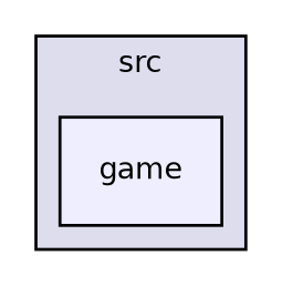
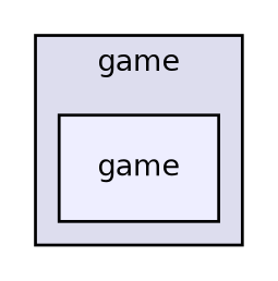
  digraph {
    compound=true
    n1 [fillcolor="#eeeeff" fontname=Helvetica fontsize=10 label=game pencolor=black shape=box style=filled]
    subgraph cluster_1 {
      bgcolor="#ddddee"
      fontname=Helvetica
      fontsize=10
-     label=src
+     label=game
      pencolor=black
      n1
    }
  }
